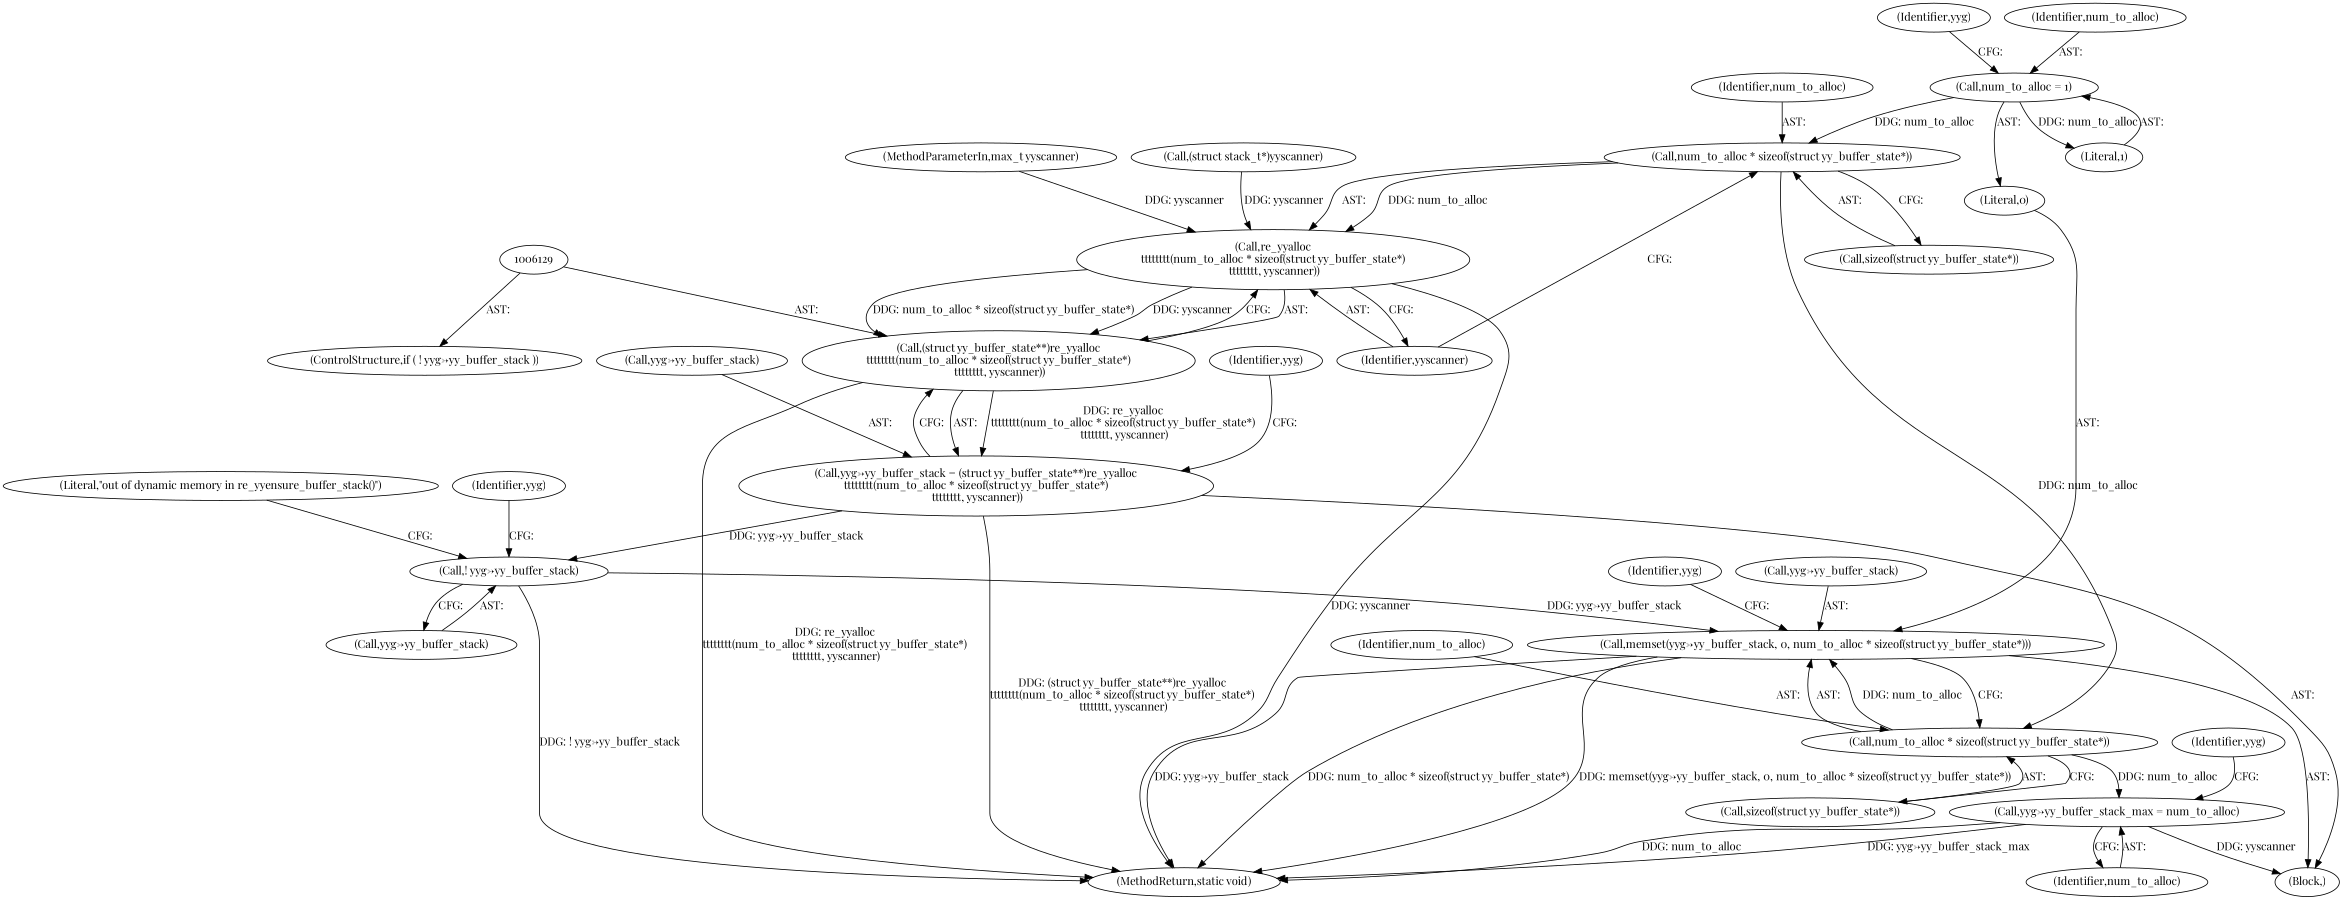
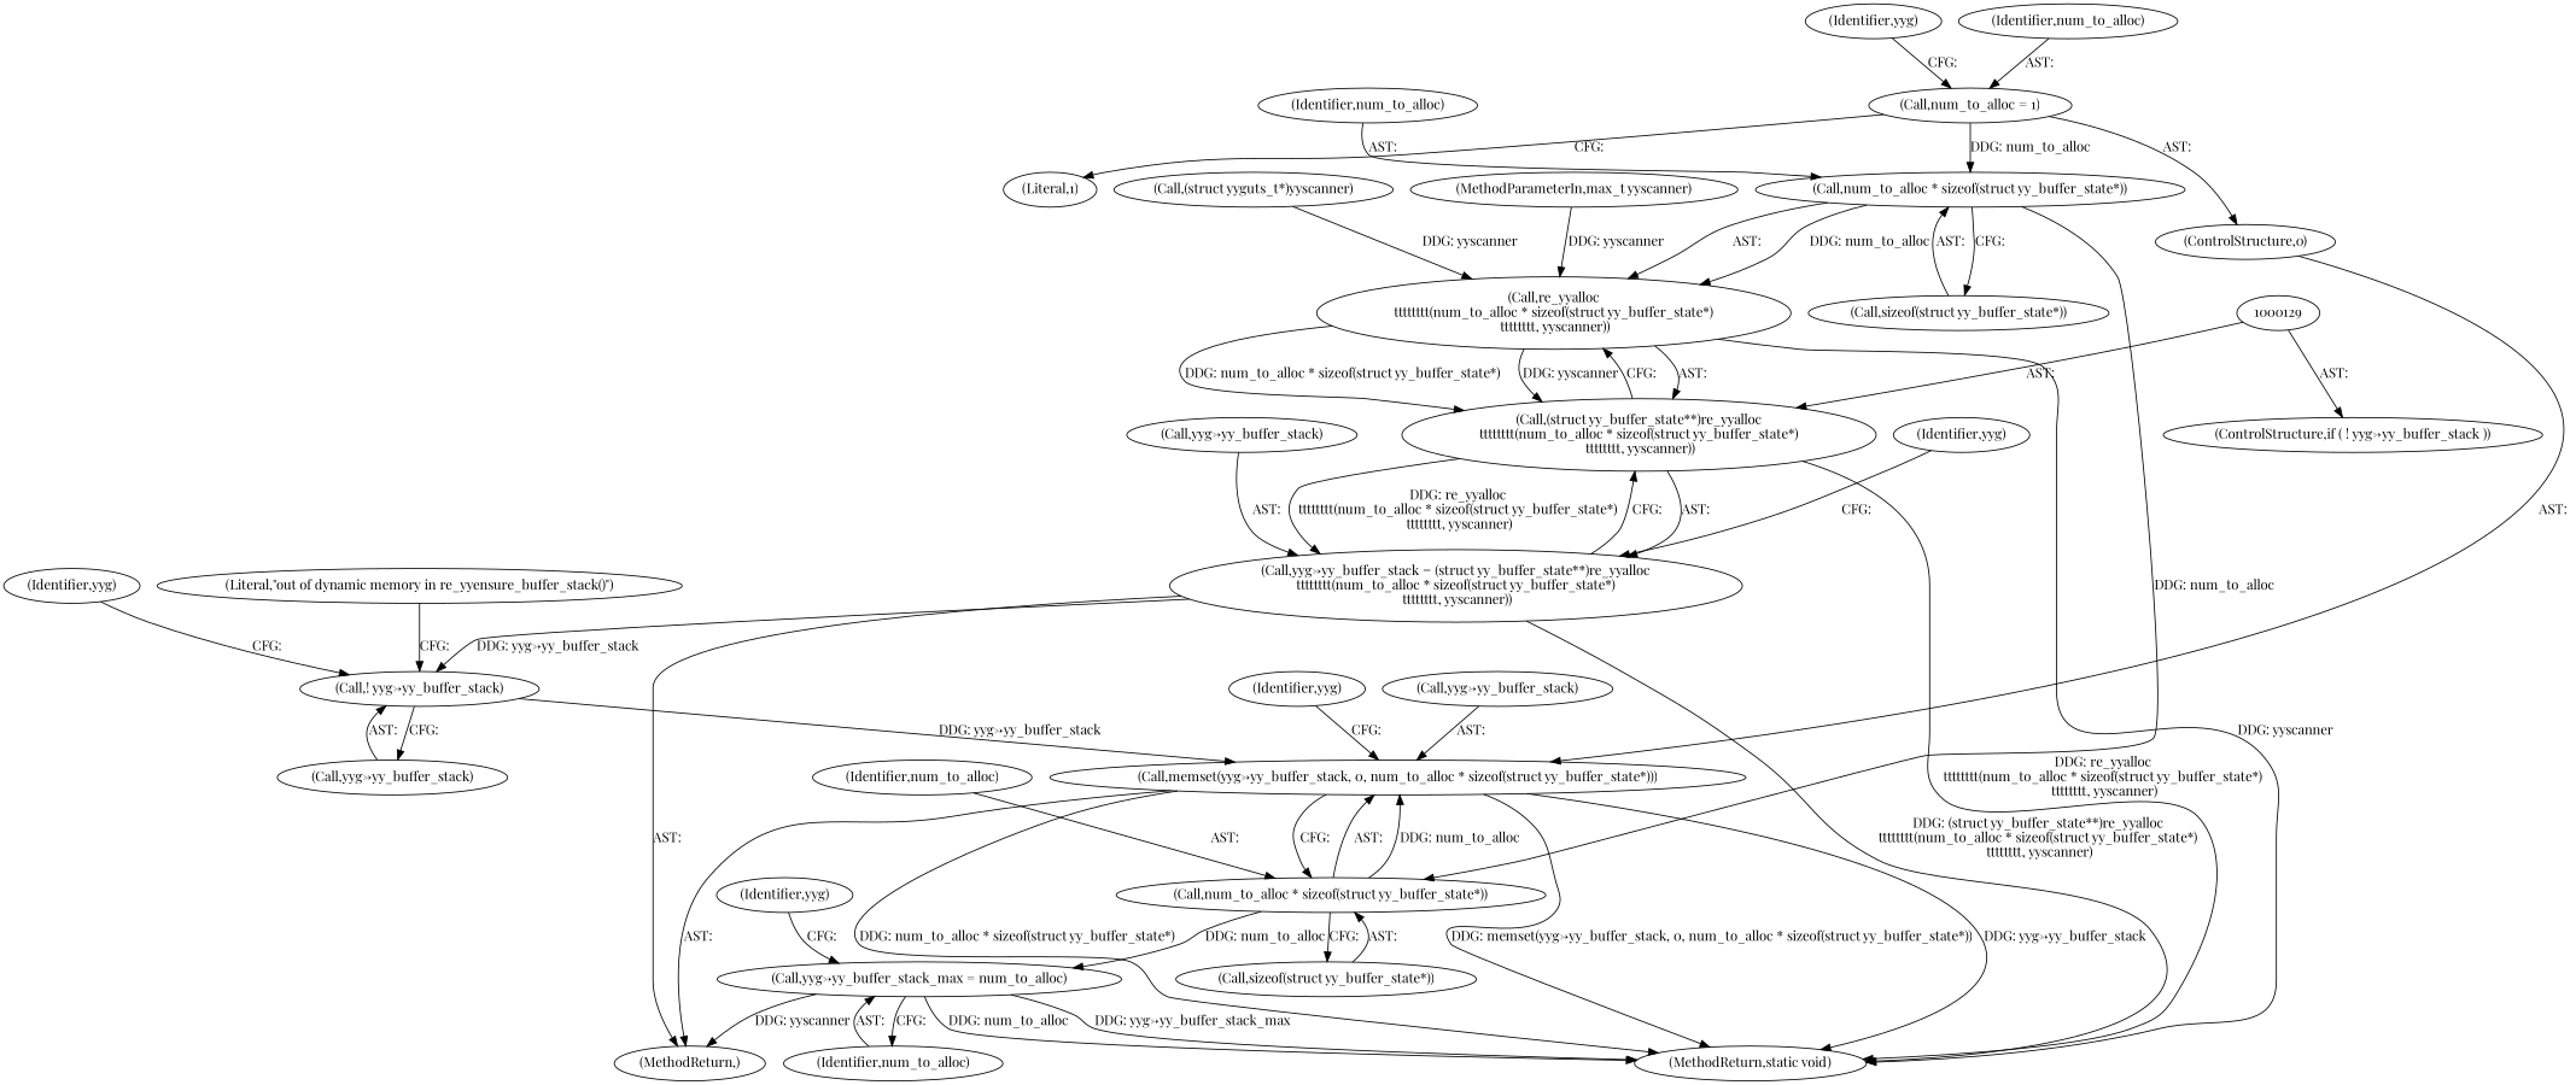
  digraph {
    fontname="Playfair Display"
    node [fontname="Playfair Display"]
    edge [fontname="Playfair Display"]
    n1 [label="(Call,num_to_alloc * sizeof(struct yy_buffer_state*))"]
    n2 [label="(Call,re_yyalloc\n\t\t\t\t\t\t\t\t(num_to_alloc * sizeof(struct yy_buffer_state*)\n \t\t\t\t\t\t\t\t, yyscanner))"]
    n3 [label="(Call,num_to_alloc * sizeof(struct yy_buffer_state*))"]
    n4 [label="(Call,sizeof(struct yy_buffer_state*))"]
    n5 [label="(Call,(struct yy_buffer_state**)re_yyalloc\n\t\t\t\t\t\t\t\t(num_to_alloc * sizeof(struct yy_buffer_state*)\n \t\t\t\t\t\t\t\t, yyscanner))"]
-   n6 [label="(Identifier,yyscanner)"]
    n7 [label="(MethodReturn,static void)"]
    n8 [label="(Call,memset(yyg->yy_buffer_stack, 0, num_to_alloc * sizeof(struct yy_buffer_state*)))"]
    n9 [label="(Call,yyg->yy_buffer_stack_max = num_to_alloc)"]
    n10 [label="(Call,sizeof(struct yy_buffer_state*))"]
    n11 [label="(Call,num_to_alloc = 1)"]
    n12 [label="(Literal,1)"]
-   n13 [label="(Literal,0)"]
-   n14 [label="(Block,)"]
+   n13 [label="(ControlStructure,0)"]
+   n14 [label="(MethodReturn,)"]
    n15 [label="(Call,yyg->yy_buffer_stack = (struct yy_buffer_state**)re_yyalloc\n\t\t\t\t\t\t\t\t(num_to_alloc * sizeof(struct yy_buffer_state*)\n \t\t\t\t\t\t\t\t, yyscanner))"]
    n16 [label="(Call,! yyg->yy_buffer_stack)"]
    n17 [label="(Call,yyg->yy_buffer_stack)"]
    n18 [label="(ControlStructure,if ( ! yyg->yy_buffer_stack ))"]
    n19 [label="(Identifier,num_to_alloc)"]
-   n20 [label="(Call,(struct stack_t*)yyscanner)"]
+   n20 [label="(Call,(struct yyguts_t*)yyscanner)"]
    n21 [label="(Call,yyg->yy_buffer_stack)"]
    n22 [label="(Identifier,yyg)"]
    n23 [label="(Literal,\"out of dynamic memory in re_yyensure_buffer_stack()\")"]
    n24 [label="(Call,yyg->yy_buffer_stack)"]
    n25 [label="(Identifier,yyg)"]
    n26 [label="(Identifier,yyg)"]
    n27 [label="(Identifier,num_to_alloc)"]
    n28 [label="(Identifier,num_to_alloc)"]
    n29 [label="(Identifier,yyg)"]
    n30 [label="(MethodParameterIn,max_t yyscanner)"]
    n31 [label="(Identifier,num_to_alloc)"]
    n32 [label="(Identifier,yyg)"]
-   1000129 [label=1006129]
+   1000129
    n1 -> n2 [label="AST: "]
    n1 -> n2 [label="DDG: num_to_alloc"]
    n1 -> n3 [label="DDG: num_to_alloc"]
    n1 -> n4 [label="CFG: "]
    n2 -> n5 [label="AST: "]
    n2 -> n5 [label="DDG: num_to_alloc * sizeof(struct yy_buffer_state*)"]
    n2 -> n5 [label="DDG: yyscanner"]
-   n2 -> n6 [label="CFG: "]
    n2 -> n7 [label="DDG: yyscanner"]
    n3 -> n8 [label="AST: "]
    n3 -> n8 [label="DDG: num_to_alloc"]
    n3 -> n9 [label="DDG: num_to_alloc"]
    n3 -> n10 [label="CFG: "]
    n4 -> n1 [label="AST: "]
    n5 -> n2 [label="CFG: "]
    n5 -> n7 [label="DDG: re_yyalloc\n\t\t\t\t\t\t\t\t(num_to_alloc * sizeof(struct yy_buffer_state*)\n \t\t\t\t\t\t\t\t, yyscanner)"]
    n5 -> n15 [label="AST: "]
    n5 -> n15 [label="DDG: re_yyalloc\n\t\t\t\t\t\t\t\t(num_to_alloc * sizeof(struct yy_buffer_state*)\n \t\t\t\t\t\t\t\t, yyscanner)"]
-   n6 -> n1 [label="CFG: "]
-   n6 -> n2 [label="AST: "]
    n8 -> n3 [label="CFG: "]
    n8 -> n7 [label="DDG: yyg->yy_buffer_stack"]
    n8 -> n7 [label="DDG: num_to_alloc * sizeof(struct yy_buffer_state*)"]
    n8 -> n7 [label="DDG: memset(yyg->yy_buffer_stack, 0, num_to_alloc * sizeof(struct yy_buffer_state*))"]
    n8 -> n14 [label="AST: "]
    n9 -> n7 [label="DDG: yyg->yy_buffer_stack_max"]
    n9 -> n7 [label="DDG: num_to_alloc"]
    n9 -> n14 [label="DDG: yyscanner"]
    n9 -> n19 [label="CFG: "]
    n10 -> n3 [label="AST: "]
    n11 -> n1 [label="DDG: num_to_alloc"]
-   n11 -> n12 [label="DDG: num_to_alloc"]
+   n11 -> n12 [label="CFG: "]
    n11 -> n13 [label="AST: "]
-   n12 -> n11 [label="AST: "]
    n13 -> n8 [label="AST: "]
    n15 -> n5 [label="CFG: "]
    n15 -> n7 [label="DDG: (struct yy_buffer_state**)re_yyalloc\n\t\t\t\t\t\t\t\t(num_to_alloc * sizeof(struct yy_buffer_state*)\n \t\t\t\t\t\t\t\t, yyscanner)"]
    n15 -> n14 [label="AST: "]
    n15 -> n16 [label="DDG: yyg->yy_buffer_stack"]
-   n16 -> n7 [label="DDG: ! yyg->yy_buffer_stack"]
    n16 -> n8 [label="DDG: yyg->yy_buffer_stack"]
    n16 -> n17 [label="CFG: "]
    n17 -> n16 [label="AST: "]
    n19 -> n9 [label="AST: "]
    n20 -> n2 [label="DDG: yyscanner"]
    n21 -> n15 [label="AST: "]
    n22 -> n11 [label="CFG: "]
    n23 -> n16 [label="CFG: "]
    n24 -> n8 [label="AST: "]
    n25 -> n9 [label="CFG: "]
    n26 -> n8 [label="CFG: "]
    n27 -> n11 [label="AST: "]
    n28 -> n3 [label="AST: "]
    n29 -> n15 [label="CFG: "]
    n30 -> n2 [label="DDG: yyscanner"]
    n31 -> n1 [label="AST: "]
    n32 -> n16 [label="CFG: "]
    1000129 -> n5 [label="AST: "]
    1000129 -> n18 [label="AST: "]
  }
